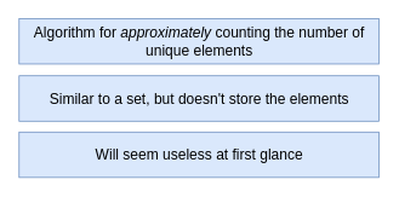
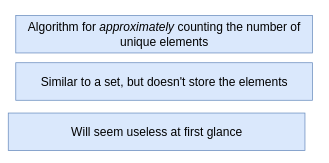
  <mxCell id="0" />
  <mxCell id="1" parent="0" />
  <mxCell id="2" value="Algorithm for &lt;i&gt;approximately&amp;nbsp;&lt;/i&gt;counting the number of unique elements" style="rounded=0;whiteSpace=wrap;html=1;fontSize=16;fillColor=#dae8fc;strokeColor=#6c8ebf;" vertex="1" parent="1"><mxGeometry x="20.5" y="20" width="395" height="50" as="geometry" /></mxCell>
  <mxCell id="3" value="Similar to a set, but doesn't store the elements" style="rounded=0;whiteSpace=wrap;html=1;fontSize=16;fillColor=#dae8fc;strokeColor=#6c8ebf;" vertex="1" parent="1"><mxGeometry x="20.5" y="83" width="395" height="50" as="geometry" /></mxCell>
- <mxCell id="4" value="Will seem useless at first glance" style="rounded=0;whiteSpace=wrap;html=1;fontSize=16;fillColor=#dae8fc;strokeColor=#6c8ebf;" vertex="1" parent="1"><mxGeometry x="20.5" y="145" width="395" height="50" as="geometry" /></mxCell>
+ <mxCell id="4" value="Will seem useless at first glance" style="rounded=0;whiteSpace=wrap;html=1;fontSize=16;fillColor=#dae8fc;strokeColor=#6c8ebf;" vertex="1" parent="1"><mxGeometry x="10.5" y="150" width="395" height="50" as="geometry" /></mxCell>
